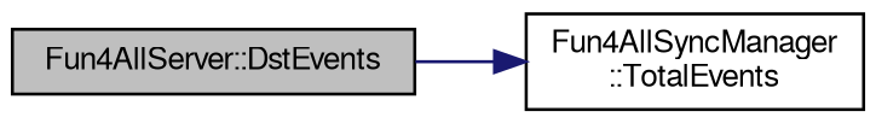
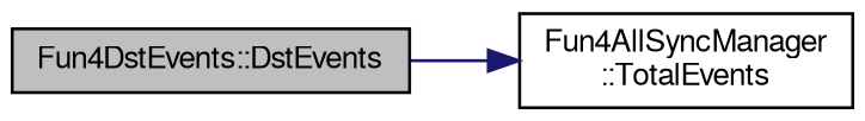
  digraph {
    rankdir=LR
    node [color=black fontname=FreeSans fontsize=10 shape=record]
-   n1 [fillcolor=grey75 fontcolor=black height=0.2 label="Fun4AllServer::DstEvents" style=filled width=0.4]
+   n1 [fillcolor=grey75 fontcolor=black height=0.2 label="Fun4DstEvents::DstEvents" style=filled width=0.4]
    n2 [height=0.2 label="Fun4AllSyncManager\l::TotalEvents" width=0.4]
    n1 -> n2 [color=midnightblue fontname=FreeSans fontsize=10 labelfontname=FreeSans labelfontsize=10 style=solid]
  }
